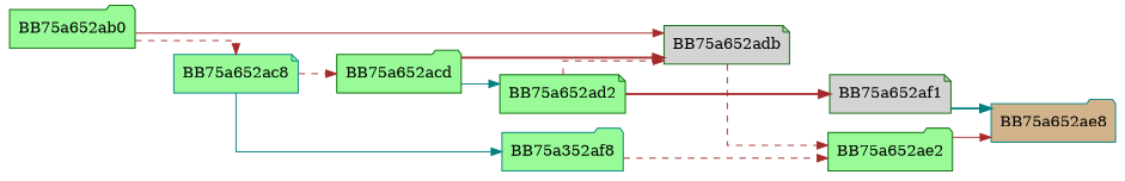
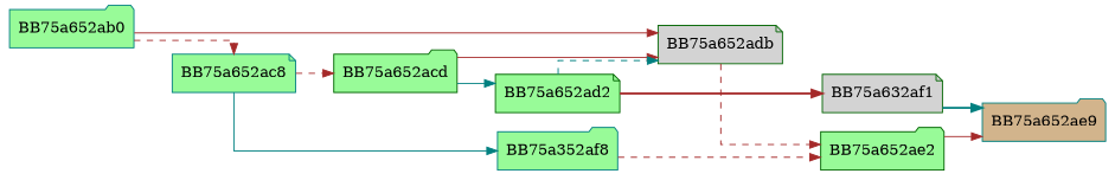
  digraph {
    rankdir=LR
    splines=ortho
    node [color=darkgreen fillcolor=palegreen shape=folder style=filled]
    edge [color=brown style=dashed]
    BB75a652adb [fillcolor=lightgrey shape=note]
-   BB75a652ab0
+   BB75a652ab0 [color=teal]
    BB75a652ac8 [color=teal shape=note]
    BB75a652ae2
    n5 [color=teal label=BB75a352af8]
    BB75a652acd
-   BB75a652ae9 [color=teal fillcolor=tan label=BB75a652ae8]
+   BB75a652ae9 [color=teal fillcolor=tan]
    BB75a652ad2 [shape=note]
-   BB75a652af1 [fillcolor=lightgrey shape=note]
+   BB75a652af1 [fillcolor=lightgrey shape=note label=BB75a632af1]
    BB75a652adb -> BB75a652ae2
    BB75a652ab0 -> BB75a652adb [style=solid]
    BB75a652ab0 -> BB75a652ac8
    BB75a652ac8 -> n5 [color=teal style=solid]
    BB75a652ac8 -> BB75a652acd
    BB75a652ae2 -> BB75a652ae9 [style=solid]
    n5 -> BB75a652ae2
-   BB75a652acd -> BB75a652adb [style=bold]
+   BB75a652acd -> BB75a652adb [style=solid]
    BB75a652acd -> BB75a652ad2 [color=teal style=solid]
-   BB75a652ad2 -> BB75a652adb
+   BB75a652ad2 -> BB75a652adb [color=teal]
    BB75a652ad2 -> BB75a652af1 [style=bold]
    BB75a652af1 -> BB75a652ae9 [color=teal style=bold]
  }
